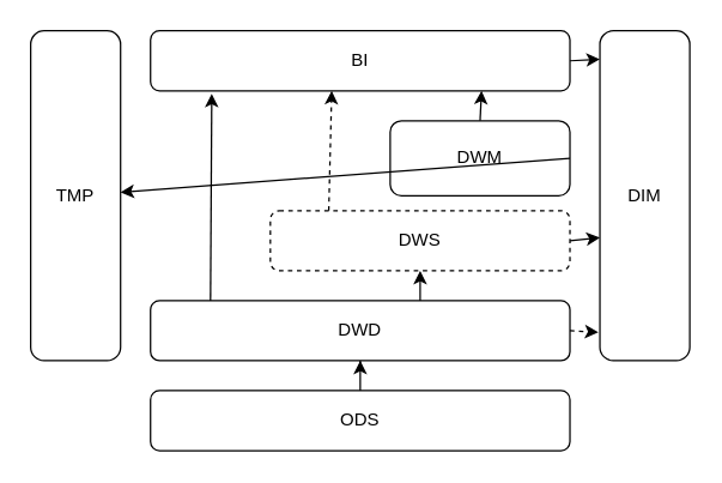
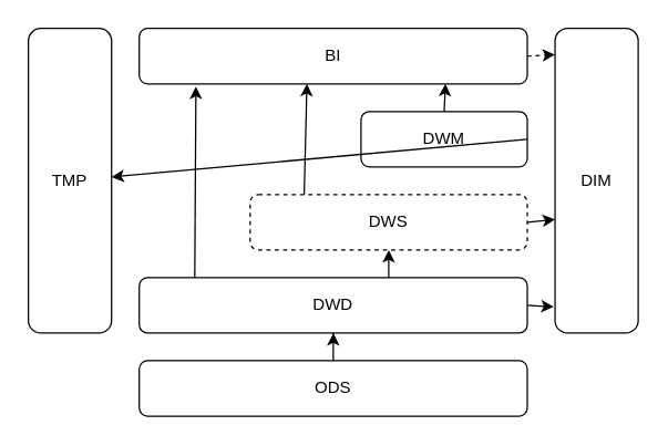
  <mxCell id="0" />
  <mxCell id="1" parent="0" />
  <mxCell id="2" value="" style="edgeStyle=orthogonalEdgeStyle;rounded=0;orthogonalLoop=1;jettySize=auto;html=1;" parent="1" source="3" target="4" edge="1"><mxGeometry relative="1" as="geometry" /></mxCell>
  <mxCell id="3" value="&lt;div&gt;ODS&lt;/div&gt;" style="rounded=1;whiteSpace=wrap;html=1;" parent="1" vertex="1"><mxGeometry x="100" y="260" width="280" height="40" as="geometry" /></mxCell>
  <mxCell id="4" value="DWD" style="rounded=1;whiteSpace=wrap;html=1;" parent="1" vertex="1"><mxGeometry x="100" y="200" width="280" height="40" as="geometry" /></mxCell>
  <mxCell id="5" value="DWS" style="rounded=1;whiteSpace=wrap;html=1;dashed=1;" parent="1" vertex="1"><mxGeometry x="180" y="140" width="200" height="40" as="geometry" /></mxCell>
- <mxCell id="6" value="DWM" style="rounded=1;whiteSpace=wrap;html=1;" parent="1" vertex="1"><mxGeometry x="260" y="80" width="120" height="50" as="geometry" /></mxCell>
+ <mxCell id="6" value="DWM" style="rounded=1;whiteSpace=wrap;html=1;" parent="1" vertex="1"><mxGeometry x="260" y="80" width="120" height="40" as="geometry" /></mxCell>
  <mxCell id="7" value="BI" style="rounded=1;whiteSpace=wrap;html=1;" parent="1" vertex="1"><mxGeometry x="100" y="20" width="280" height="40" as="geometry" /></mxCell>
  <mxCell id="8" value="" style="endArrow=classic;html=1;exitX=0.143;exitY=0;exitDx=0;exitDy=0;exitPerimeter=0;entryX=0.146;entryY=1.05;entryDx=0;entryDy=0;entryPerimeter=0;" parent="1" source="4" target="7" edge="1"><mxGeometry width="50" height="50" relative="1" as="geometry"><mxPoint x="110" y="190" as="sourcePoint" /><mxPoint x="140" y="70" as="targetPoint" /></mxGeometry></mxCell>
- <mxCell id="9" value="" style="endArrow=classic;html=1;entryX=0.432;entryY=1;entryDx=0;entryDy=0;entryPerimeter=0;exitX=0.195;exitY=0;exitDx=0;exitDy=0;exitPerimeter=0;dashed=1;" parent="1" source="5" target="7" edge="1"><mxGeometry width="50" height="50" relative="1" as="geometry"><mxPoint x="221" y="100" as="sourcePoint" /><mxPoint x="240" y="70" as="targetPoint" /></mxGeometry></mxCell>
+ <mxCell id="9" value="" style="endArrow=classic;html=1;entryX=0.432;entryY=1;entryDx=0;entryDy=0;entryPerimeter=0;exitX=0.195;exitY=0;exitDx=0;exitDy=0;exitPerimeter=0;" parent="1" source="5" target="7" edge="1"><mxGeometry width="50" height="50" relative="1" as="geometry"><mxPoint x="221" y="100" as="sourcePoint" /><mxPoint x="240" y="70" as="targetPoint" /></mxGeometry></mxCell>
  <mxCell id="10" value="" style="endArrow=classic;html=1;entryX=0.5;entryY=1;entryDx=0;entryDy=0;" parent="1" target="5" edge="1"><mxGeometry width="50" height="50" relative="1" as="geometry"><mxPoint x="280" y="200" as="sourcePoint" /><mxPoint x="340" y="190" as="targetPoint" /></mxGeometry></mxCell>
  <mxCell id="11" value="" style="endArrow=classic;html=1;exitX=0.5;exitY=0;exitDx=0;exitDy=0;" parent="1" source="6" edge="1"><mxGeometry width="50" height="50" relative="1" as="geometry"><mxPoint x="300" y="110" as="sourcePoint" /><mxPoint x="321" y="60" as="targetPoint" /></mxGeometry></mxCell>
  <mxCell id="12" value="DIM" style="rounded=1;whiteSpace=wrap;html=1;" parent="1" vertex="1"><mxGeometry x="400" y="20" width="60" height="220" as="geometry" /></mxCell>
  <mxCell id="13" value="TMP" style="rounded=1;whiteSpace=wrap;html=1;" parent="1" vertex="1"><mxGeometry x="20" y="20" width="60" height="220" as="geometry" /></mxCell>
- <mxCell id="14" value="" style="endArrow=classic;html=1;exitX=1;exitY=0.5;exitDx=0;exitDy=0;entryX=-0.017;entryY=0.914;entryDx=0;entryDy=0;entryPerimeter=0;dashed=1;" parent="1" source="4" target="12" edge="1"><mxGeometry width="50" height="50" relative="1" as="geometry"><mxPoint x="370" y="250" as="sourcePoint" /><mxPoint x="420" y="200" as="targetPoint" /></mxGeometry></mxCell>
+ <mxCell id="14" value="" style="endArrow=classic;html=1;exitX=1;exitY=0.5;exitDx=0;exitDy=0;entryX=-0.017;entryY=0.914;entryDx=0;entryDy=0;entryPerimeter=0;" parent="1" source="4" target="12" edge="1"><mxGeometry width="50" height="50" relative="1" as="geometry"><mxPoint x="370" y="250" as="sourcePoint" /><mxPoint x="420" y="200" as="targetPoint" /></mxGeometry></mxCell>
  <mxCell id="15" value="" style="endArrow=classic;html=1;exitX=1;exitY=0.5;exitDx=0;exitDy=0;" parent="1" source="5" edge="1"><mxGeometry width="50" height="50" relative="1" as="geometry"><mxPoint x="370" y="180" as="sourcePoint" /><mxPoint x="400" y="158" as="targetPoint" /><Array as="points"><mxPoint x="400" y="158" /></Array></mxGeometry></mxCell>
  <mxCell id="16" value="" style="endArrow=classic;html=1;exitX=1;exitY=0.5;exitDx=0;exitDy=0;" parent="1" source="6" target="13" edge="1"><mxGeometry width="50" height="50" relative="1" as="geometry"><mxPoint x="380" y="130" as="sourcePoint" /><mxPoint x="430" y="80" as="targetPoint" /></mxGeometry></mxCell>
- <mxCell id="17" value="" style="endArrow=classic;html=1;exitX=1;exitY=0.5;exitDx=0;exitDy=0;entryX=0;entryY=0.086;entryDx=0;entryDy=0;entryPerimeter=0;" parent="1" source="7" target="12" edge="1"><mxGeometry width="50" height="50" relative="1" as="geometry"><mxPoint x="380" y="50" as="sourcePoint" /><mxPoint x="430" y="0" as="targetPoint" /></mxGeometry></mxCell>
+ <mxCell id="17" value="" style="endArrow=classic;html=1;exitX=1;exitY=0.5;exitDx=0;exitDy=0;entryX=0;entryY=0.086;entryDx=0;entryDy=0;entryPerimeter=0;dashed=1;" parent="1" source="7" target="12" edge="1"><mxGeometry width="50" height="50" relative="1" as="geometry"><mxPoint x="380" y="50" as="sourcePoint" /><mxPoint x="430" y="0" as="targetPoint" /></mxGeometry></mxCell>
